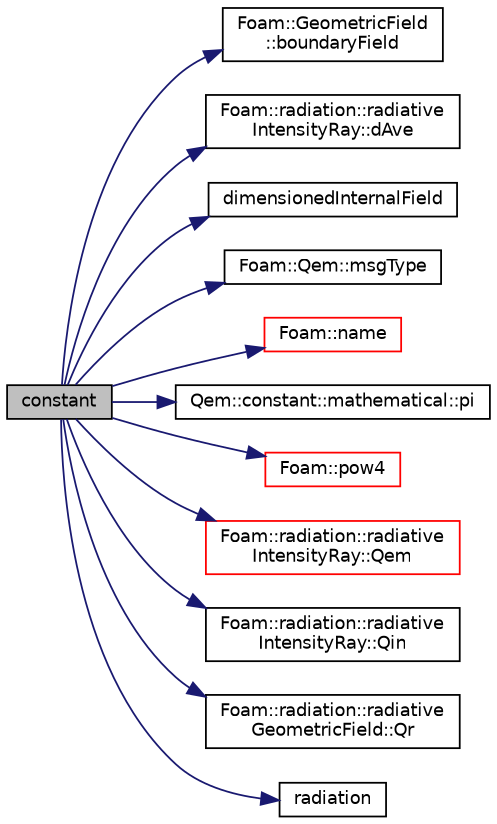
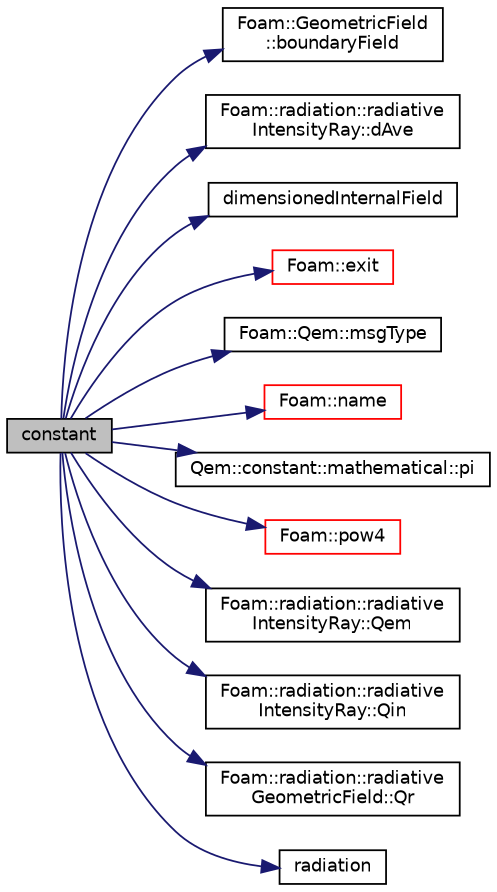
  digraph {
    rankdir=LR
    node [color=black fontname=Helvetica fontsize=10 shape=record]
    edge [color=midnightblue fontname=Helvetica fontsize=10 labelfontname=Helvetica labelfontsize=10 style=solid]
    n1 [fillcolor=grey75 fontcolor=black height=0.2 label=constant style=filled width=0.4]
    n2 [height=0.2 label="Foam::GeometricField\l::boundaryField" width=0.4]
    n3 [height=0.2 label="Foam::radiation::radiative\lIntensityRay::dAve" width=0.4]
    n4 [height=0.2 label=dimensionedInternalField width=0.4]
+   n5 [color=red height=0.2 label="Foam::exit" width=0.4]
    n6 [height=0.2 label="Foam::Qem::msgType" width=0.4]
    n7 [color=red height=0.2 label="Foam::name" width=0.4]
    n8 [height=0.2 label="Qem::constant::mathematical::pi" width=0.4]
    n9 [color=red height=0.2 label="Foam::pow4" width=0.4]
-   n10 [color=red height=0.2 label="Foam::radiation::radiative\lIntensityRay::Qem" width=0.4]
+   n10 [height=0.2 label="Foam::radiation::radiative\lIntensityRay::Qem" width=0.4]
    n11 [height=0.2 label="Foam::radiation::radiative\lIntensityRay::Qin" width=0.4]
    n12 [height=0.2 label="Foam::radiation::radiative\lGeometricField::Qr" width=0.4]
    n13 [height=0.2 label=radiation width=0.4]
    n1 -> n2
    n1 -> n3
    n1 -> n4
+   n1 -> n5
    n1 -> n6
    n1 -> n7
    n1 -> n8
    n1 -> n9
    n1 -> n10
    n1 -> n11
    n1 -> n12
    n1 -> n13
  }
